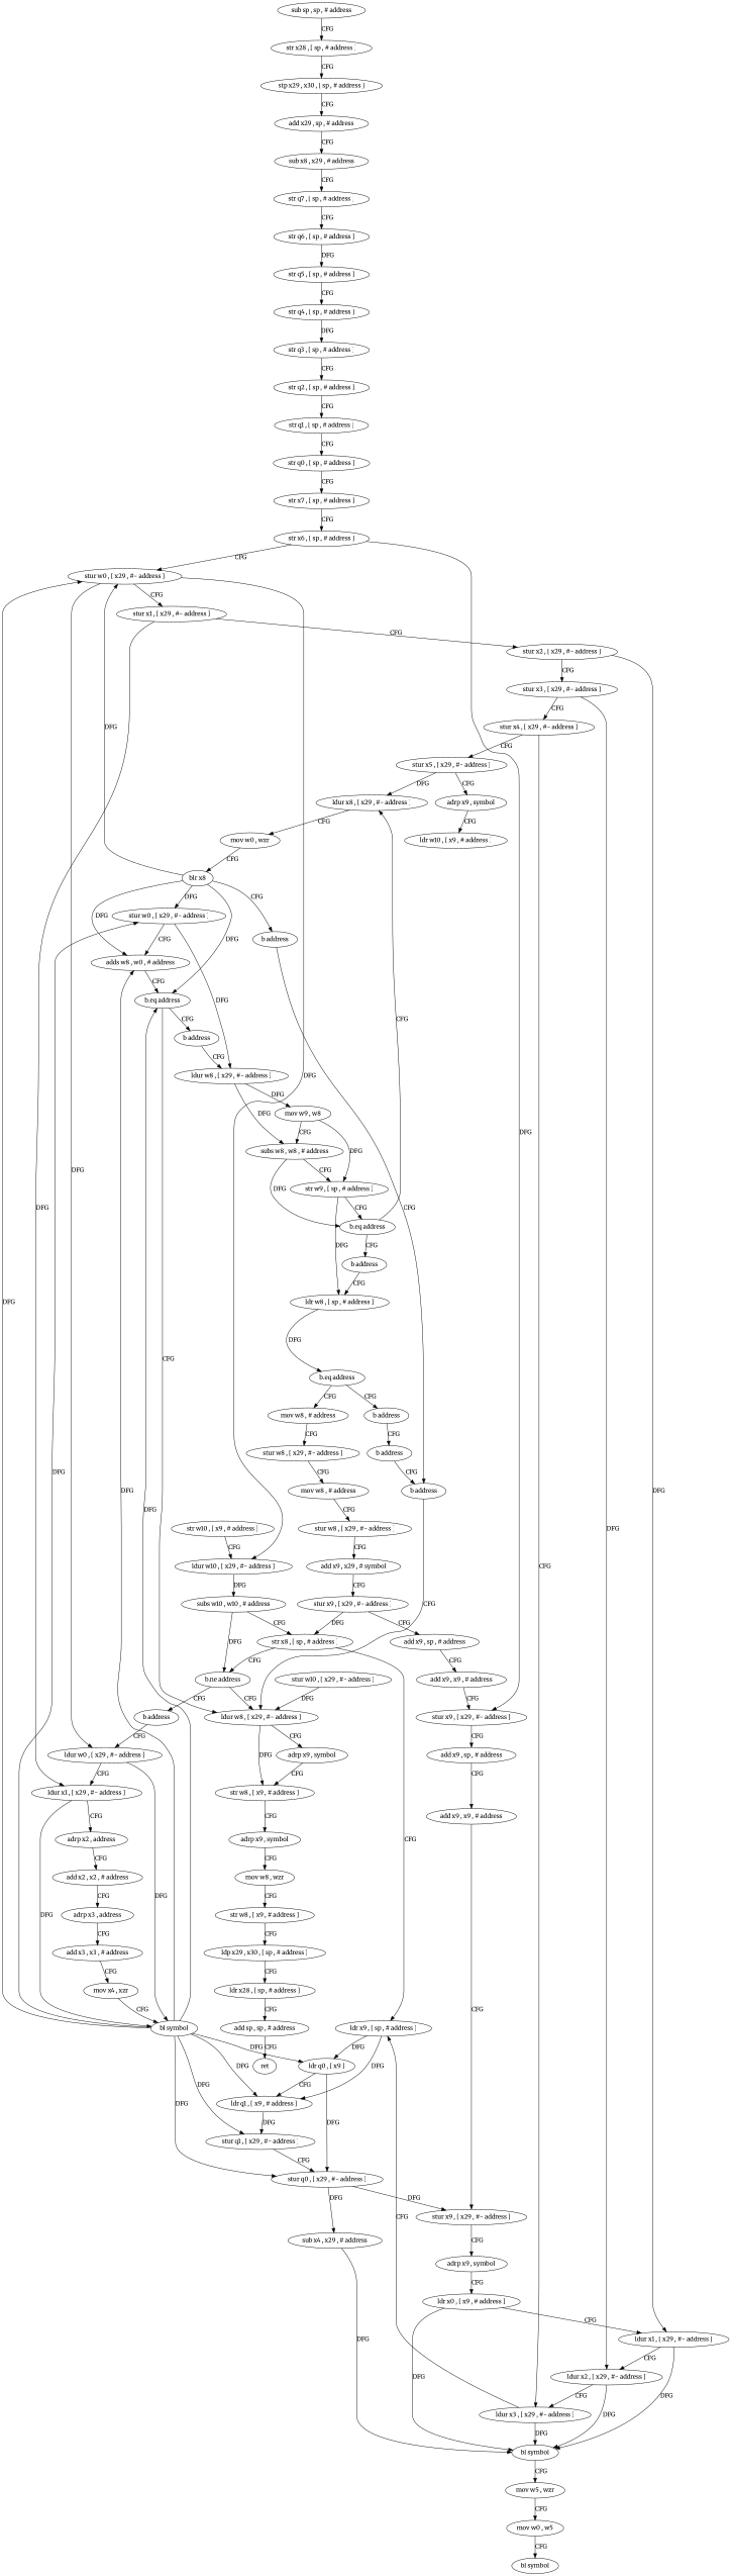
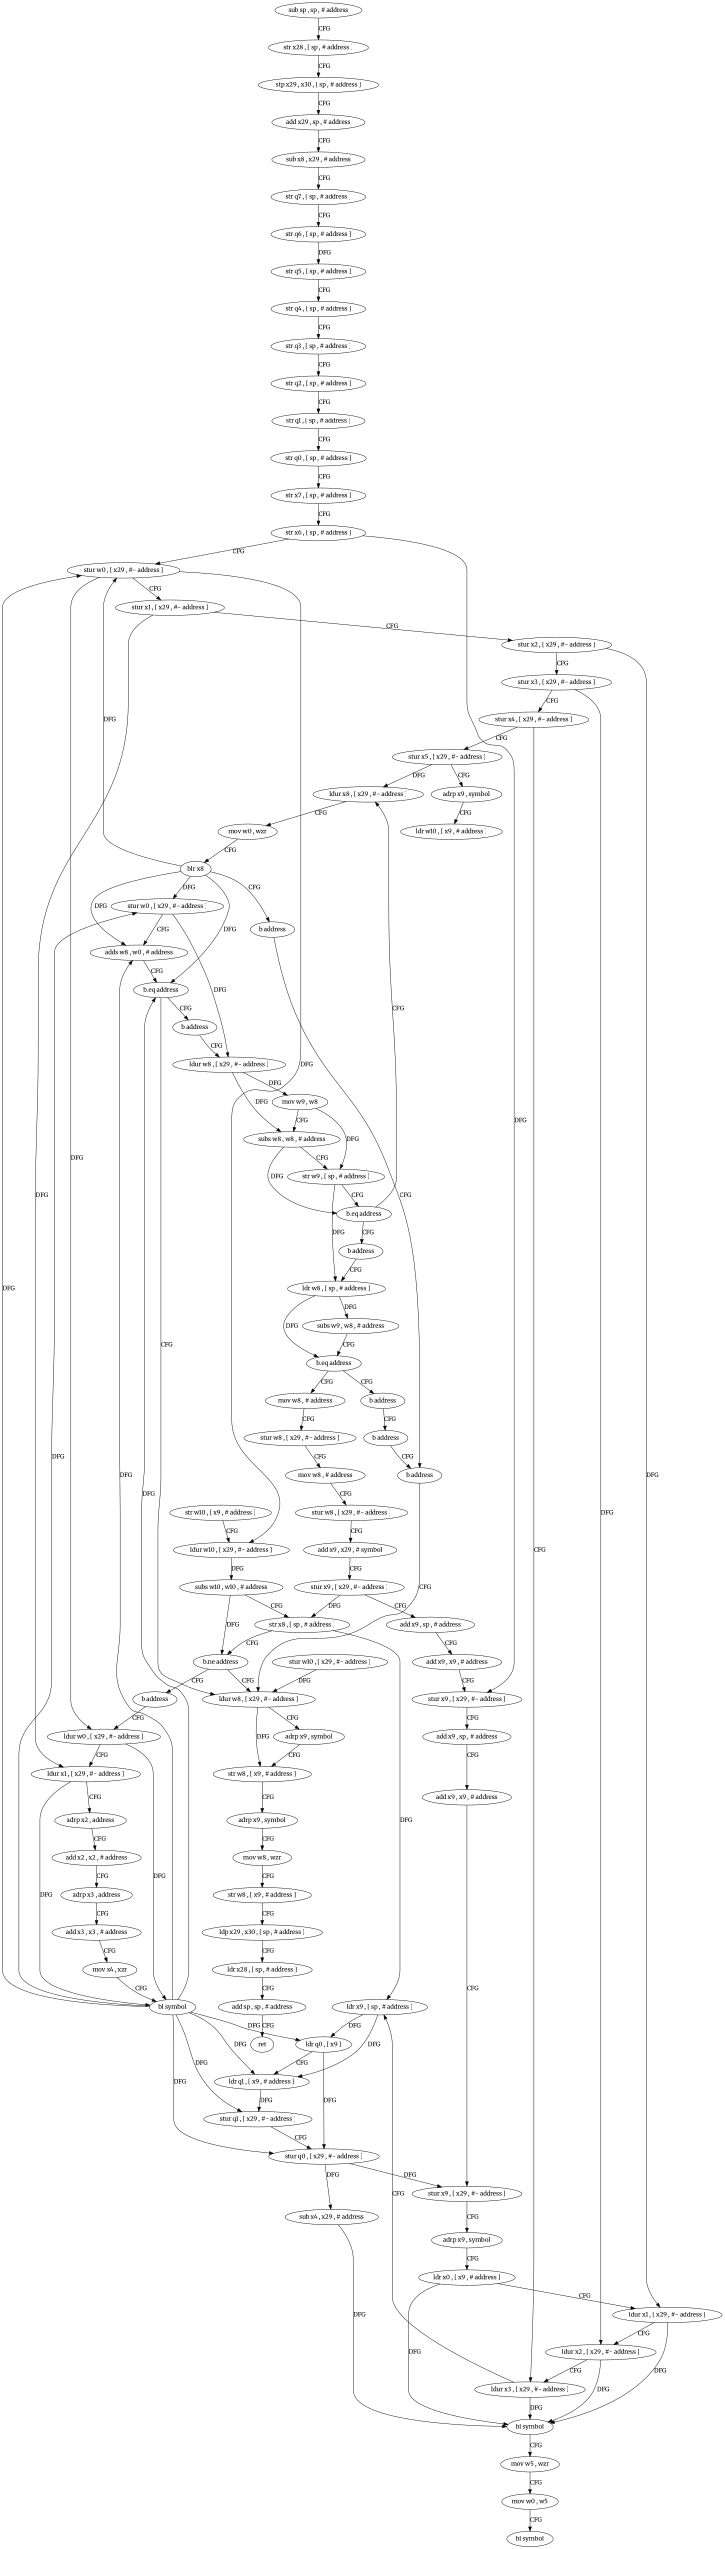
  digraph {
    fontname=Merriweather
    node [fontname=Merriweather]
    edge [fontname=Merriweather]
    n1 [label="sub sp , sp , # address"]
    n2 [label="str x28 , [ sp , # address ]"]
    n3 [label="stp x29 , x30 , [ sp , # address ]"]
    n4 [label="add x29 , sp , # address"]
    n5 [label="sub x8 , x29 , # address"]
    n6 [label="str q7 , [ sp , # address ]"]
    n7 [label="str q6 , [ sp , # address ]"]
    n8 [label="str q5 , [ sp , # address ]"]
    n9 [label="str q4 , [ sp , # address ]"]
    n10 [label="str q3 , [ sp , # address ]"]
    n11 [label="str q2 , [ sp , # address ]"]
    n12 [label="str q1 , [ sp , # address ]"]
    n13 [label="str q0 , [ sp , # address ]"]
    n14 [label="str x7 , [ sp , # address ]"]
    n15 [label="str x6 , [ sp , # address ]"]
    n16 [label="stur w0 , [ x29 , #- address ]"]
    n17 [label="stur x9 , [ x29 , #- address ]"]
    n18 [label="stur x1 , [ x29 , #- address ]"]
    n19 [label="ldur w10 , [ x29 , #- address ]"]
    n20 [label="ldur w0 , [ x29 , #- address ]"]
    n21 [label="add x9 , sp , # address"]
    n22 [label="stur x2 , [ x29 , #- address ]"]
    n23 [label="ldur x1 , [ x29 , #- address ]"]
    n24 [label="subs w10 , w10 , # address"]
    n25 [label="bl symbol"]
    n26 [label="stur x3 , [ x29 , #- address ]"]
    n27 [label="ldur x1 , [ x29 , #- address ]"]
    n28 [label="adrp x2 , address"]
    n29 [label="stur x4 , [ x29 , #- address ]"]
    n30 [label="ldur x2 , [ x29 , #- address ]"]
    n31 [label="bl symbol"]
    n32 [label="stur x5 , [ x29 , #- address ]"]
    n33 [label="ldur x3 , [ x29 , #- address ]"]
    n34 [label="adrp x9 , symbol"]
    n35 [label="ldur x8 , [ x29 , #- address ]"]
    n36 [label="ldr x9 , [ sp , # address ]"]
    n37 [label="ldr w10 , [ x9 , # address ]"]
    n38 [label="mov w0 , wzr"]
    n39 [label="stur w10 , [ x29 , #- address ]"]
    n40 [label="ldur w8 , [ x29 , #- address ]"]
    n41 [label="adrp x9 , symbol"]
    n42 [label="str w8 , [ x9 , # address ]"]
    n43 [label="str w10 , [ x9 , # address ]"]
    n44 [label="str x8 , [ sp , # address ]"]
    n45 [label="b.ne address"]
    n46 [label="b address"]
    n47 [label="ldr q0 , [ x9 ]"]
    n48 [label="ldr q1 , [ x9 , # address ]"]
    n49 [label="adrp x9 , symbol"]
    n50 [label="mov w8 , wzr"]
    n51 [label="str w8 , [ x9 , # address ]"]
    n52 [label="ldp x29 , x30 , [ sp , # address ]"]
    n53 [label="ldr x28 , [ sp , # address ]"]
    n54 [label="add sp , sp , # address"]
    n55 [label=ret]
    n56 [label="stur w0 , [ x29 , #- address ]"]
    n57 [label="adds w8 , w0 , # address"]
    n58 [label="b.eq address"]
    n59 [label="stur q1 , [ x29 , #- address ]"]
    n60 [label="stur q0 , [ x29 , #- address ]"]
    n61 [label="add x2 , x2 , # address"]
    n62 [label="adrp x3 , address"]
    n63 [label="add x3 , x3 , # address"]
    n64 [label="mov x4 , xzr"]
    n65 [label="ldur w8 , [ x29 , #- address ]"]
    n66 [label="b address"]
    n67 [label="stur x9 , [ x29 , #- address ]"]
    n68 [label="sub x4 , x29 , # address"]
    n69 [label="mov w9 , w8"]
    n70 [label="subs w8 , w8 , # address"]
    n71 [label="str w9 , [ sp , # address ]"]
    n72 [label="b.eq address"]
    n73 [label="ldr w8 , [ sp , # address ]"]
    n74 [label="b address"]
+   n75 [label="subs w9 , w8 , # address"]
    n76 [label="b.eq address"]
    n77 [label="blr x8"]
    n78 [label="b address"]
    n79 [label="b address"]
    n80 [label="mov w8 , # address"]
    n81 [label="b address"]
    n82 [label="stur w8 , [ x29 , #- address ]"]
    n83 [label="b address"]
    n84 [label="mov w8 , # address"]
    n85 [label="stur w8 , [ x29 , #- address ]"]
    n86 [label="add x9 , x29 , # symbol"]
    n87 [label="stur x9 , [ x29 , #- address ]"]
    n88 [label="add x9 , sp , # address"]
    n89 [label="add x9 , x9 , # address"]
    n90 [label="add x9 , x9 , # address"]
    n91 [label="adrp x9 , symbol"]
    n92 [label="ldr x0 , [ x9 , # address ]"]
    n93 [label="mov w5 , wzr"]
    n94 [label="mov w0 , w5"]
    n95 [label="bl symbol"]
    n1 -> n2 [label=CFG]
    n2 -> n3 [label=CFG]
    n3 -> n4 [label=CFG]
    n4 -> n5 [label=CFG]
    n5 -> n6 [label=CFG]
    n6 -> n7 [label=CFG]
    n7 -> n8 [label=DFG]
    n8 -> n9 [label=CFG]
-   n9 -> n10 [label=DFG]
+   n9 -> n10 [label=CFG]
    n10 -> n11 [label=CFG]
    n11 -> n12 [label=CFG]
    n12 -> n13 [label=CFG]
    n13 -> n14 [label=CFG]
    n14 -> n15 [label=CFG]
    n15 -> n16 [label=CFG]
    n15 -> n17 [label=DFG]
    n16 -> n18 [label=CFG]
    n16 -> n19 [label=DFG]
    n16 -> n20 [label=DFG]
    n17 -> n21 [label=CFG]
    n18 -> n22 [label=CFG]
    n18 -> n23 [label=DFG]
    n19 -> n24 [label=DFG]
    n20 -> n23 [label=CFG]
    n20 -> n25 [label=DFG]
    n21 -> n90 [label=CFG]
    n22 -> n26 [label=CFG]
    n22 -> n27 [label=DFG]
    n23 -> n25 [label=DFG]
    n23 -> n28 [label=CFG]
    n24 -> n44 [label=CFG]
    n24 -> n45 [label=DFG]
    n25 -> n16 [label=DFG]
    n25 -> n47 [label=DFG]
    n25 -> n48 [label=DFG]
    n25 -> n56 [label=DFG]
    n25 -> n57 [label=DFG]
    n25 -> n58 [label=DFG]
    n25 -> n59 [label=DFG]
    n25 -> n60 [label=DFG]
    n26 -> n29 [label=CFG]
    n26 -> n30 [label=DFG]
    n27 -> n30 [label=CFG]
    n27 -> n31 [label=DFG]
    n28 -> n61 [label=CFG]
    n29 -> n32 [label=CFG]
    n29 -> n33 [label=CFG]
    n30 -> n31 [label=DFG]
    n30 -> n33 [label=CFG]
    n31 -> n93 [label=CFG]
    n32 -> n34 [label=CFG]
    n32 -> n35 [label=DFG]
    n33 -> n31 [label=DFG]
    n33 -> n36 [label=CFG]
    n34 -> n37 [label=CFG]
    n35 -> n38 [label=CFG]
    n36 -> n47 [label=DFG]
    n36 -> n48 [label=DFG]
    n38 -> n77 [label=CFG]
    n39 -> n40 [label=DFG]
    n40 -> n41 [label=CFG]
    n40 -> n42 [label=DFG]
    n41 -> n42 [label=CFG]
    n42 -> n49 [label=CFG]
    n43 -> n19 [label=CFG]
-   n44 -> n36 [label=CFG]
+   n44 -> n36 [label=DFG]
    n44 -> n45 [label=CFG]
    n45 -> n40 [label=CFG]
    n45 -> n46 [label=CFG]
    n46 -> n20 [label=CFG]
    n47 -> n48 [label=CFG]
    n47 -> n60 [label=DFG]
    n48 -> n59 [label=DFG]
    n49 -> n50 [label=CFG]
    n50 -> n51 [label=CFG]
    n51 -> n52 [label=CFG]
    n52 -> n53 [label=CFG]
    n53 -> n54 [label=CFG]
    n54 -> n55 [label=CFG]
    n56 -> n57 [label=CFG]
    n56 -> n65 [label=DFG]
    n57 -> n58 [label=CFG]
    n58 -> n40 [label=CFG]
    n58 -> n66 [label=CFG]
    n59 -> n60 [label=CFG]
    n60 -> n67 [label=DFG]
    n60 -> n68 [label=DFG]
    n61 -> n62 [label=CFG]
    n62 -> n63 [label=CFG]
    n63 -> n64 [label=CFG]
    n64 -> n25 [label=CFG]
    n65 -> n69 [label=DFG]
    n65 -> n70 [label=DFG]
    n66 -> n65 [label=CFG]
    n67 -> n91 [label=CFG]
    n68 -> n31 [label=DFG]
    n69 -> n70 [label=CFG]
    n69 -> n71 [label=DFG]
    n70 -> n71 [label=CFG]
    n70 -> n72 [label=DFG]
    n71 -> n72 [label=CFG]
    n71 -> n73 [label=DFG]
    n72 -> n35 [label=CFG]
    n72 -> n74 [label=CFG]
+   n73 -> n75 [label=DFG]
    n73 -> n76 [label=DFG]
    n74 -> n73 [label=CFG]
+   n75 -> n76 [label=CFG]
    n76 -> n80 [label=CFG]
    n76 -> n81 [label=CFG]
    n77 -> n16 [label=DFG]
    n77 -> n56 [label=DFG]
    n77 -> n57 [label=DFG]
    n77 -> n58 [label=DFG]
    n77 -> n78 [label=CFG]
    n78 -> n79 [label=CFG]
    n79 -> n40 [label=CFG]
    n80 -> n82 [label=CFG]
    n81 -> n83 [label=CFG]
    n82 -> n84 [label=CFG]
    n83 -> n79 [label=CFG]
    n84 -> n85 [label=CFG]
    n85 -> n86 [label=CFG]
    n86 -> n87 [label=CFG]
    n87 -> n44 [label=DFG]
    n87 -> n88 [label=CFG]
    n88 -> n89 [label=CFG]
    n89 -> n17 [label=CFG]
    n90 -> n67 [label=CFG]
    n91 -> n92 [label=CFG]
    n92 -> n27 [label=CFG]
    n92 -> n31 [label=DFG]
    n93 -> n94 [label=CFG]
    n94 -> n95 [label=CFG]
  }
